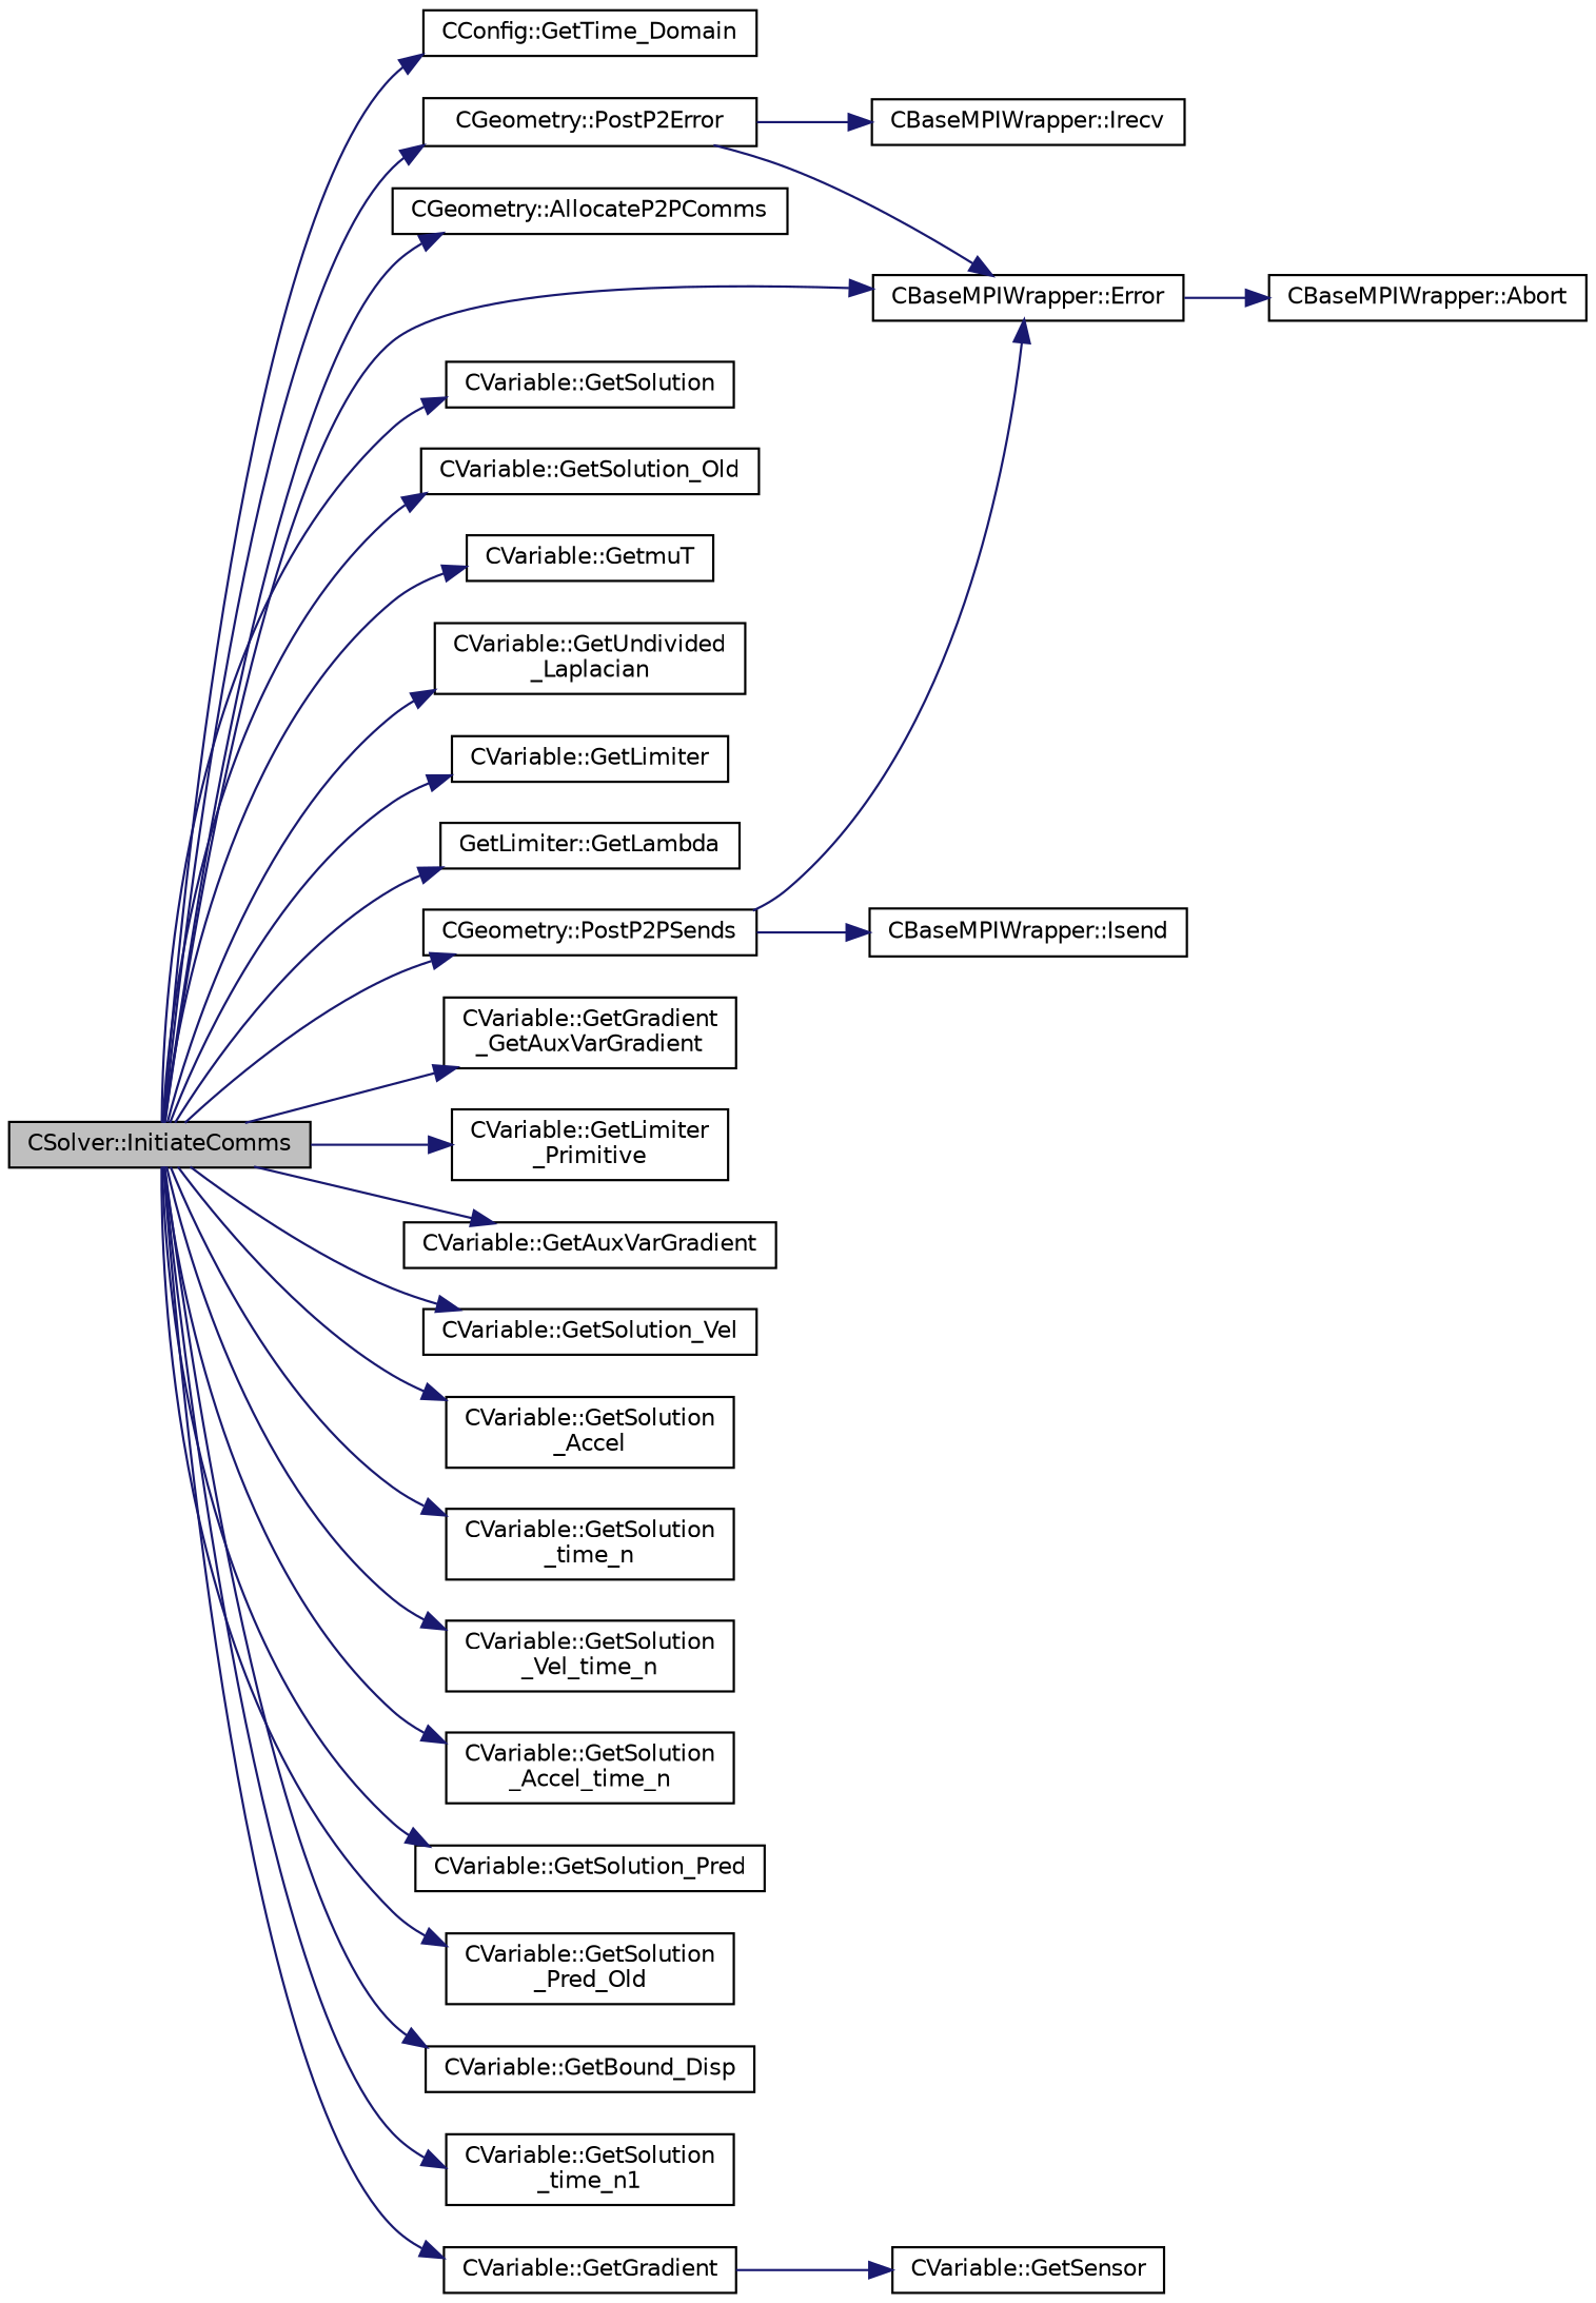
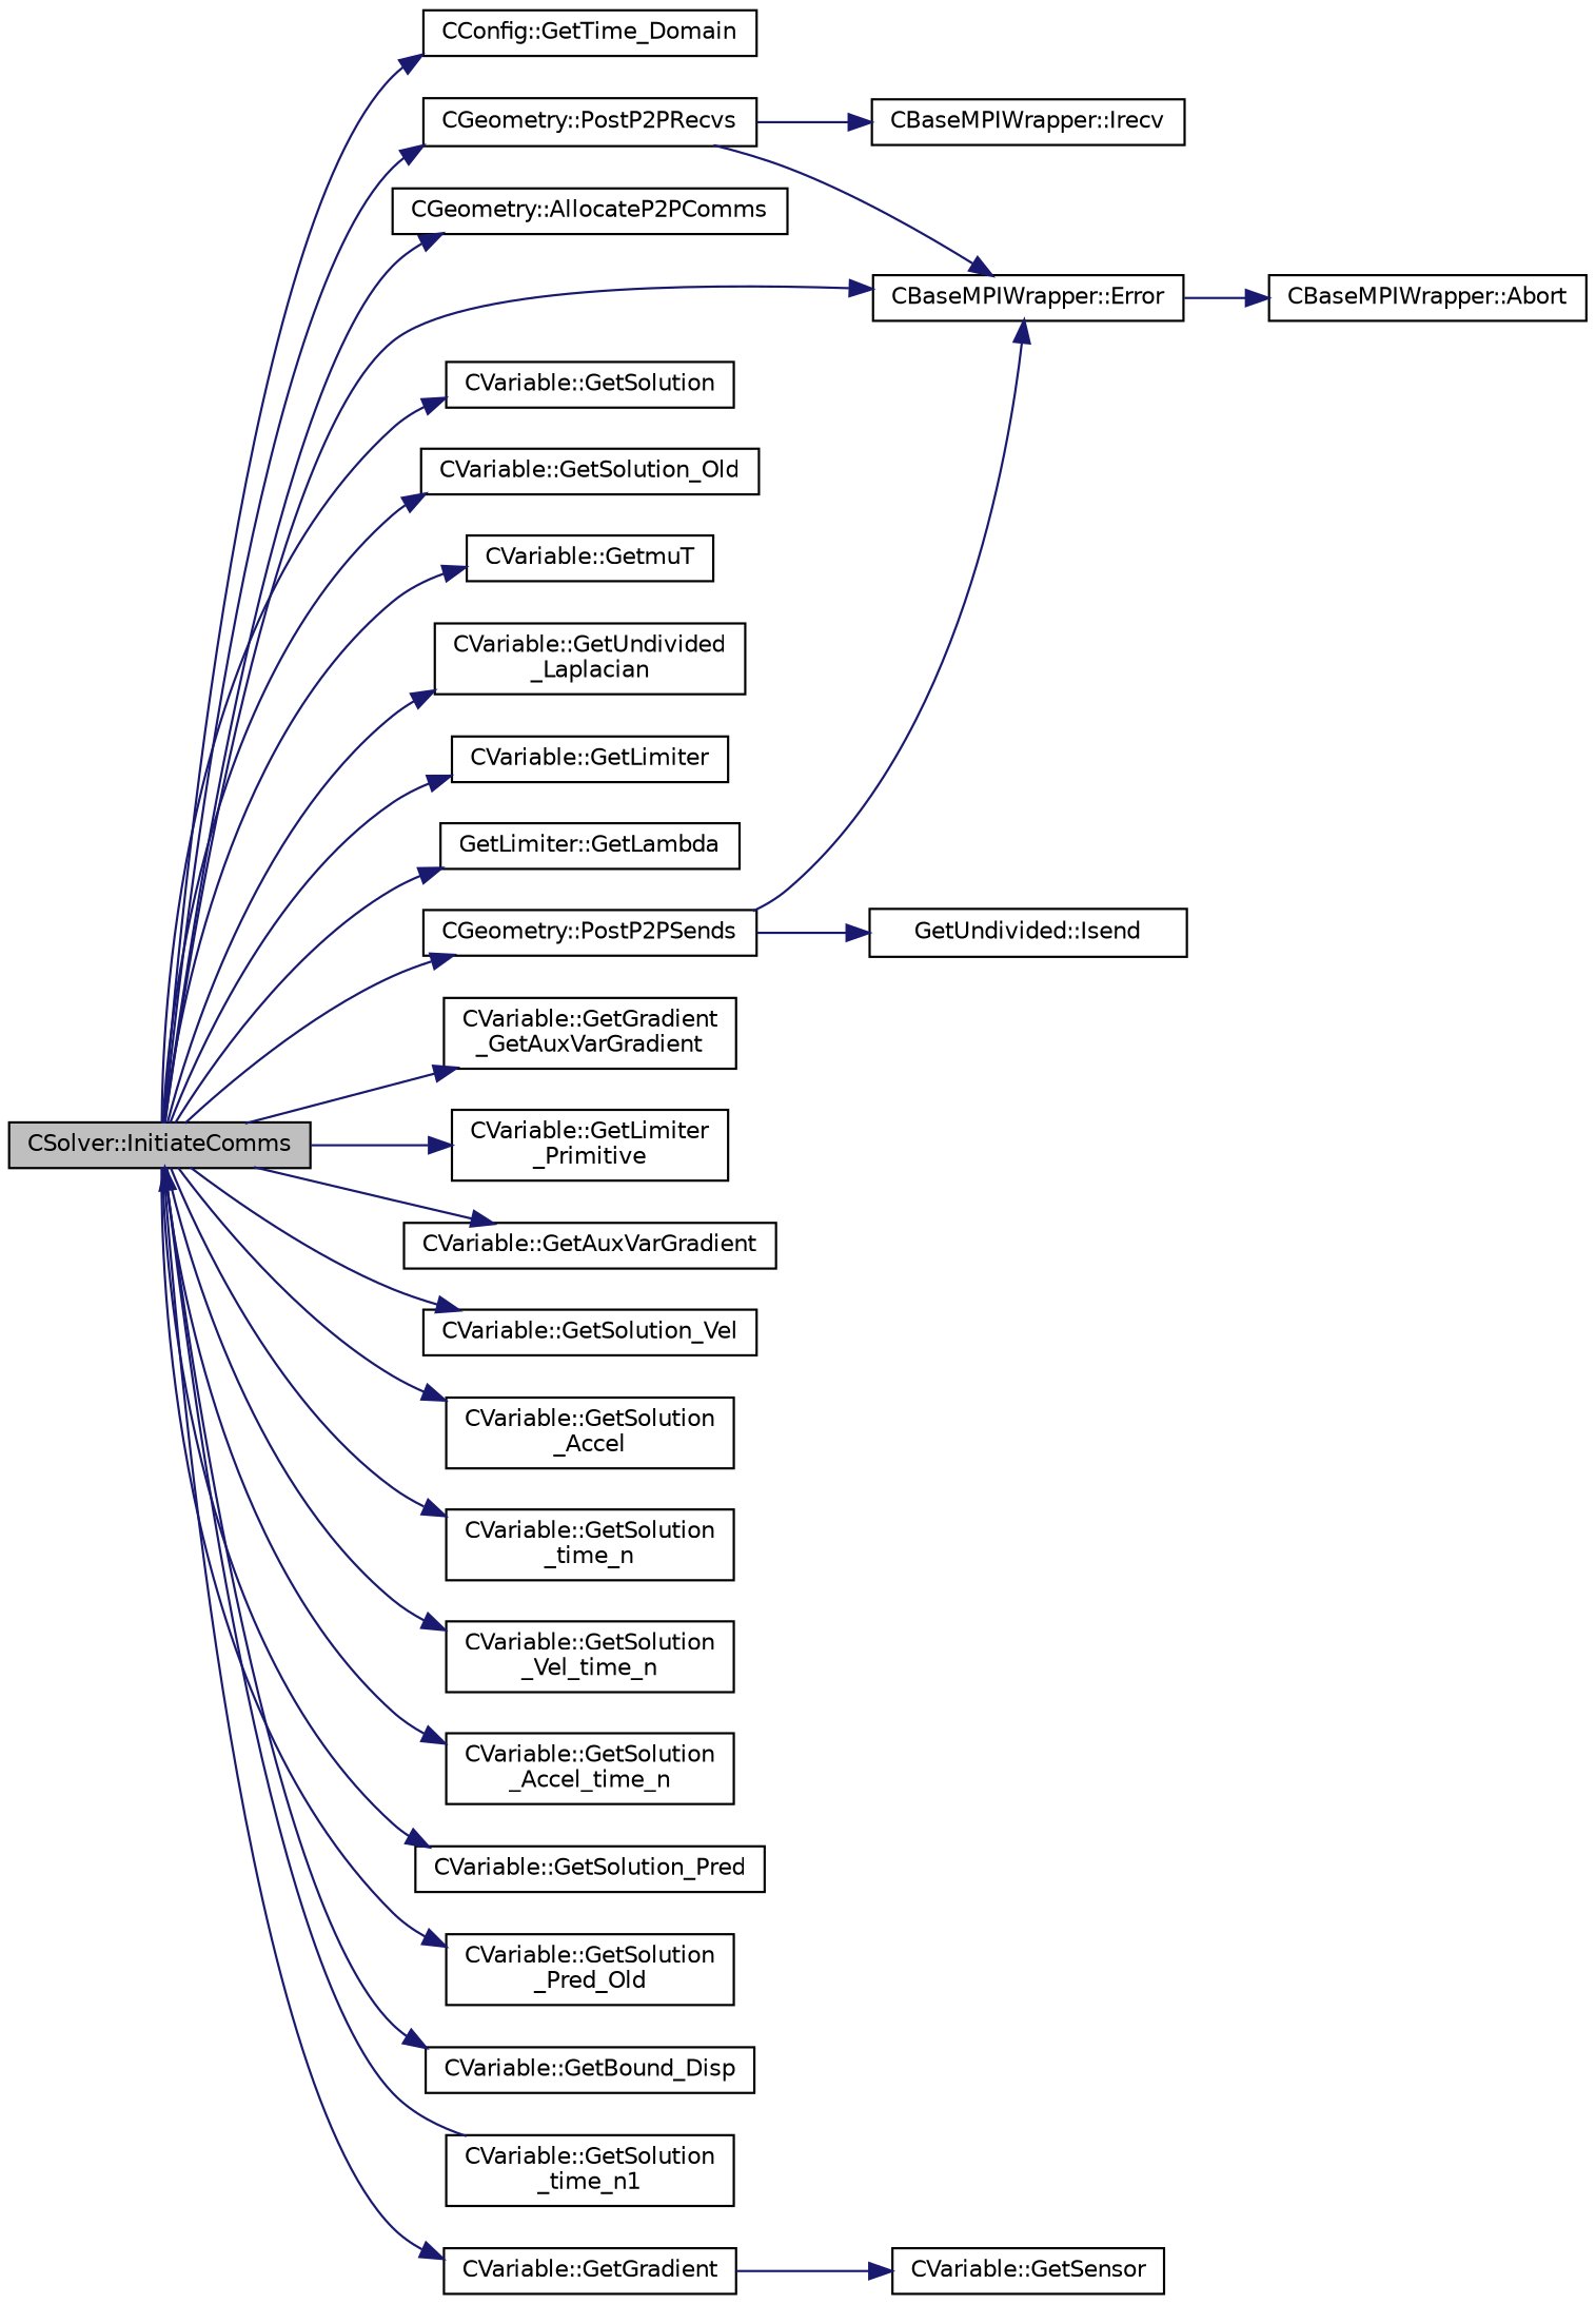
  digraph {
    rankdir=LR
    node [color=black fillcolor=white fontname=Helvetica fontsize=10 shape=record style=filled]
    edge [color=midnightblue fontname=Helvetica fontsize=10 labelfontname=Helvetica labelfontsize=10 style=solid]
    n1 [fillcolor=grey75 fontcolor=black height=0.2 label="CSolver::InitiateComms" width=0.4]
    n2 [height=0.2 label="CConfig::GetTime_Domain" width=0.4]
    n3 [height=0.2 label="CBaseMPIWrapper::Error" width=0.4]
    n4 [height=0.2 label="CGeometry::AllocateP2PComms" width=0.4]
-   n5 [height=0.2 label="CGeometry::PostP2Error" width=0.4]
+   n5 [height=0.2 label="CGeometry::PostP2PRecvs" width=0.4]
    n6 [height=0.2 label="CVariable::GetSolution" width=0.4]
    n7 [height=0.2 label="CVariable::GetSolution_Old" width=0.4]
    n8 [height=0.2 label="CVariable::GetmuT" width=0.4]
    n9 [height=0.2 label="CVariable::GetUndivided\l_Laplacian" width=0.4]
    n10 [height=0.2 label="CVariable::GetLimiter" width=0.4]
    n11 [height=0.2 label="GetLimiter::GetLambda" width=0.4]
    n12 [height=0.2 label="CVariable::GetGradient" width=0.4]
    n13 [height=0.2 label="CVariable::GetGradient\l_GetAuxVarGradient" width=0.4]
    n14 [height=0.2 label="CVariable::GetLimiter\l_Primitive" width=0.4]
    n15 [height=0.2 label="CVariable::GetAuxVarGradient" width=0.4]
    n16 [height=0.2 label="CVariable::GetSolution_Vel" width=0.4]
    n17 [height=0.2 label="CVariable::GetSolution\l_Accel" width=0.4]
    n18 [height=0.2 label="CVariable::GetSolution\l_time_n" width=0.4]
    n19 [height=0.2 label="CVariable::GetSolution\l_Vel_time_n" width=0.4]
    n20 [height=0.2 label="CVariable::GetSolution\l_Accel_time_n" width=0.4]
    n21 [height=0.2 label="CVariable::GetSolution_Pred" width=0.4]
    n22 [height=0.2 label="CVariable::GetSolution\l_Pred_Old" width=0.4]
    n23 [height=0.2 label="CVariable::GetBound_Disp" width=0.4]
    n24 [height=0.2 label="CVariable::GetSolution\l_time_n1" width=0.4]
    n25 [height=0.2 label="CGeometry::PostP2PSends" width=0.4]
    n26 [height=0.2 label="CBaseMPIWrapper::Abort" width=0.4]
    n27 [height=0.2 label="CBaseMPIWrapper::Irecv" width=0.4]
    n28 [height=0.2 label="CVariable::GetSensor" width=0.4]
-   n29 [height=0.2 label="CBaseMPIWrapper::Isend" width=0.4]
+   n29 [height=0.2 label="GetUndivided::Isend" width=0.4]
    n1 -> n2
    n1 -> n3
    n1 -> n4
    n1 -> n5
    n1 -> n6
    n1 -> n7
    n1 -> n8
    n1 -> n9
    n1 -> n10
    n1 -> n11
    n1 -> n12
    n1 -> n13
    n1 -> n14
    n1 -> n15
    n1 -> n16
    n1 -> n17
    n1 -> n18
    n1 -> n19
    n1 -> n20
    n1 -> n21
    n1 -> n22
    n1 -> n23
-   n1 -> n24
+   n24 -> n1
    n1 -> n25
    n3 -> n26
    n5 -> n3
    n5 -> n27
    n12 -> n28
    n25 -> n3
    n25 -> n29
  }
